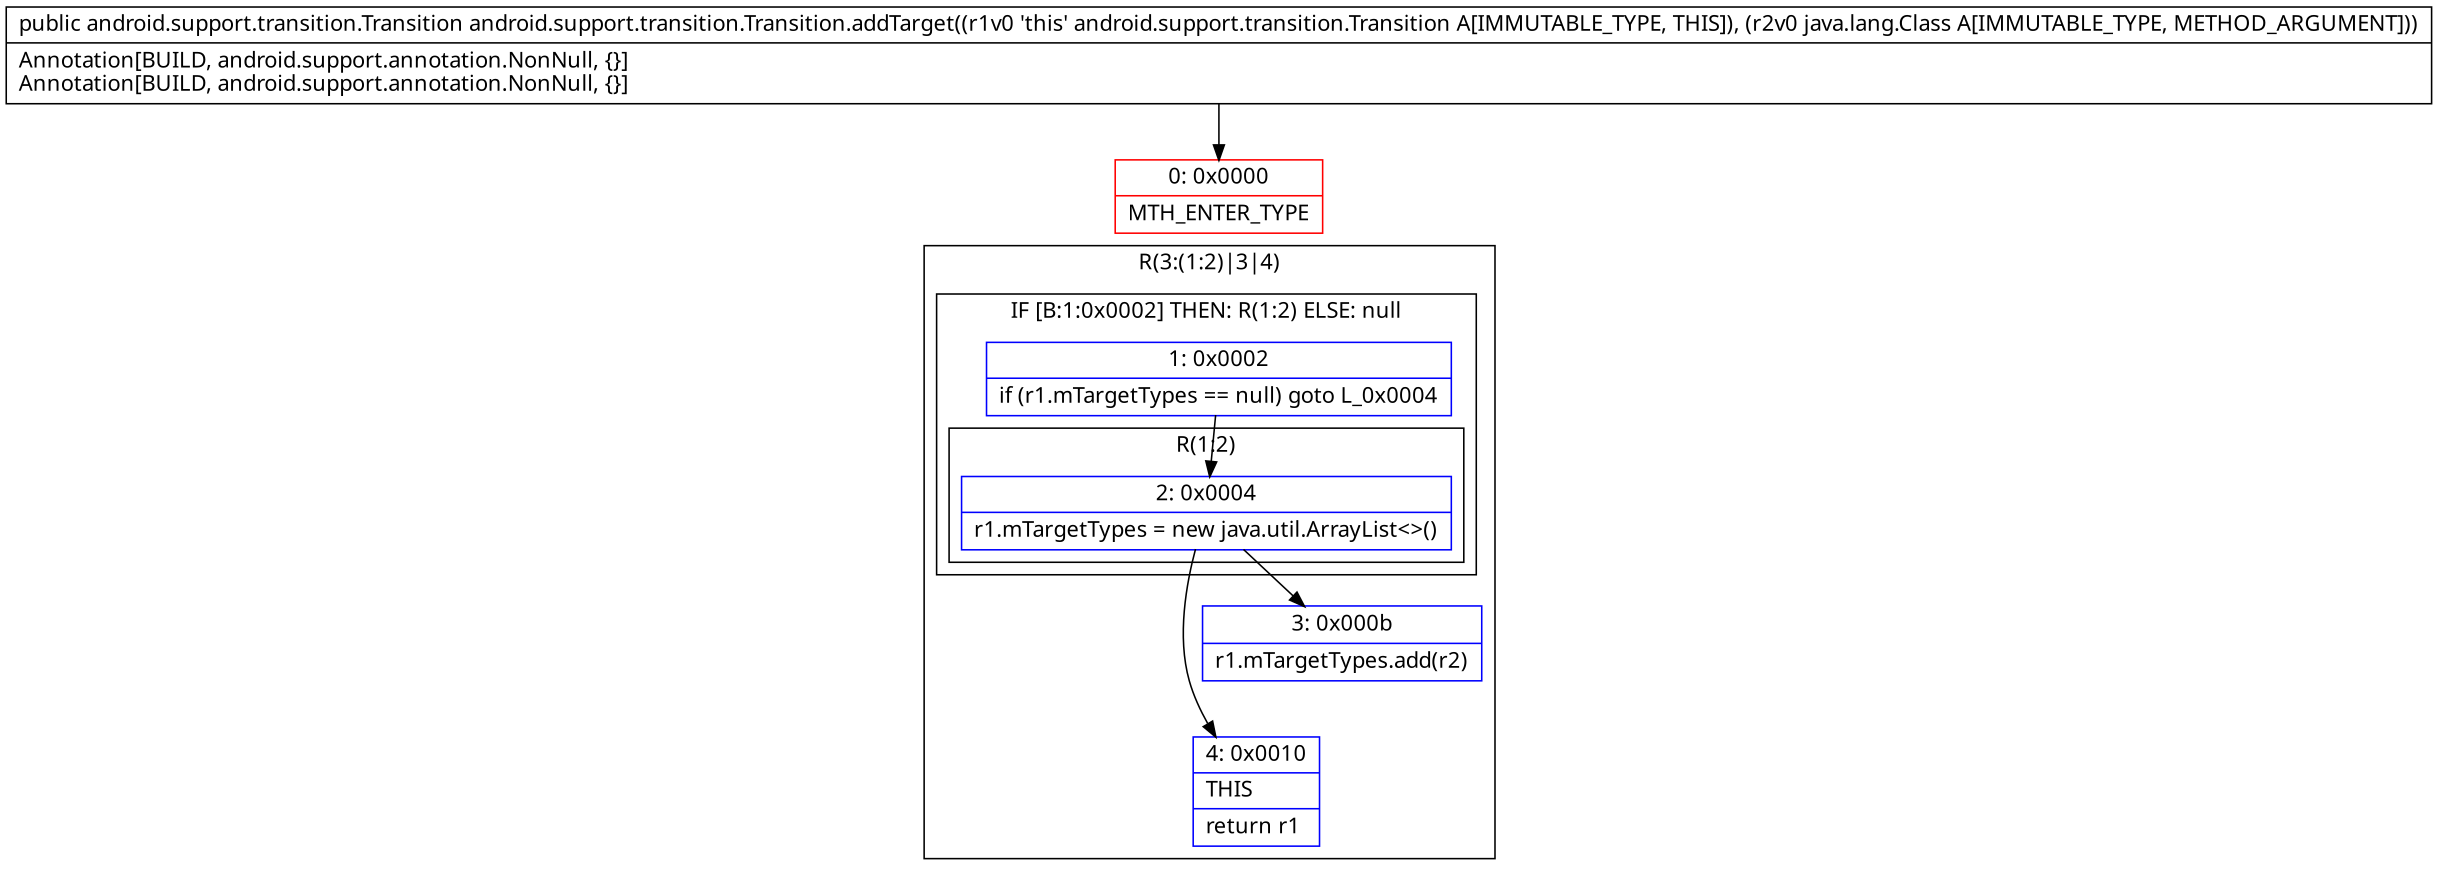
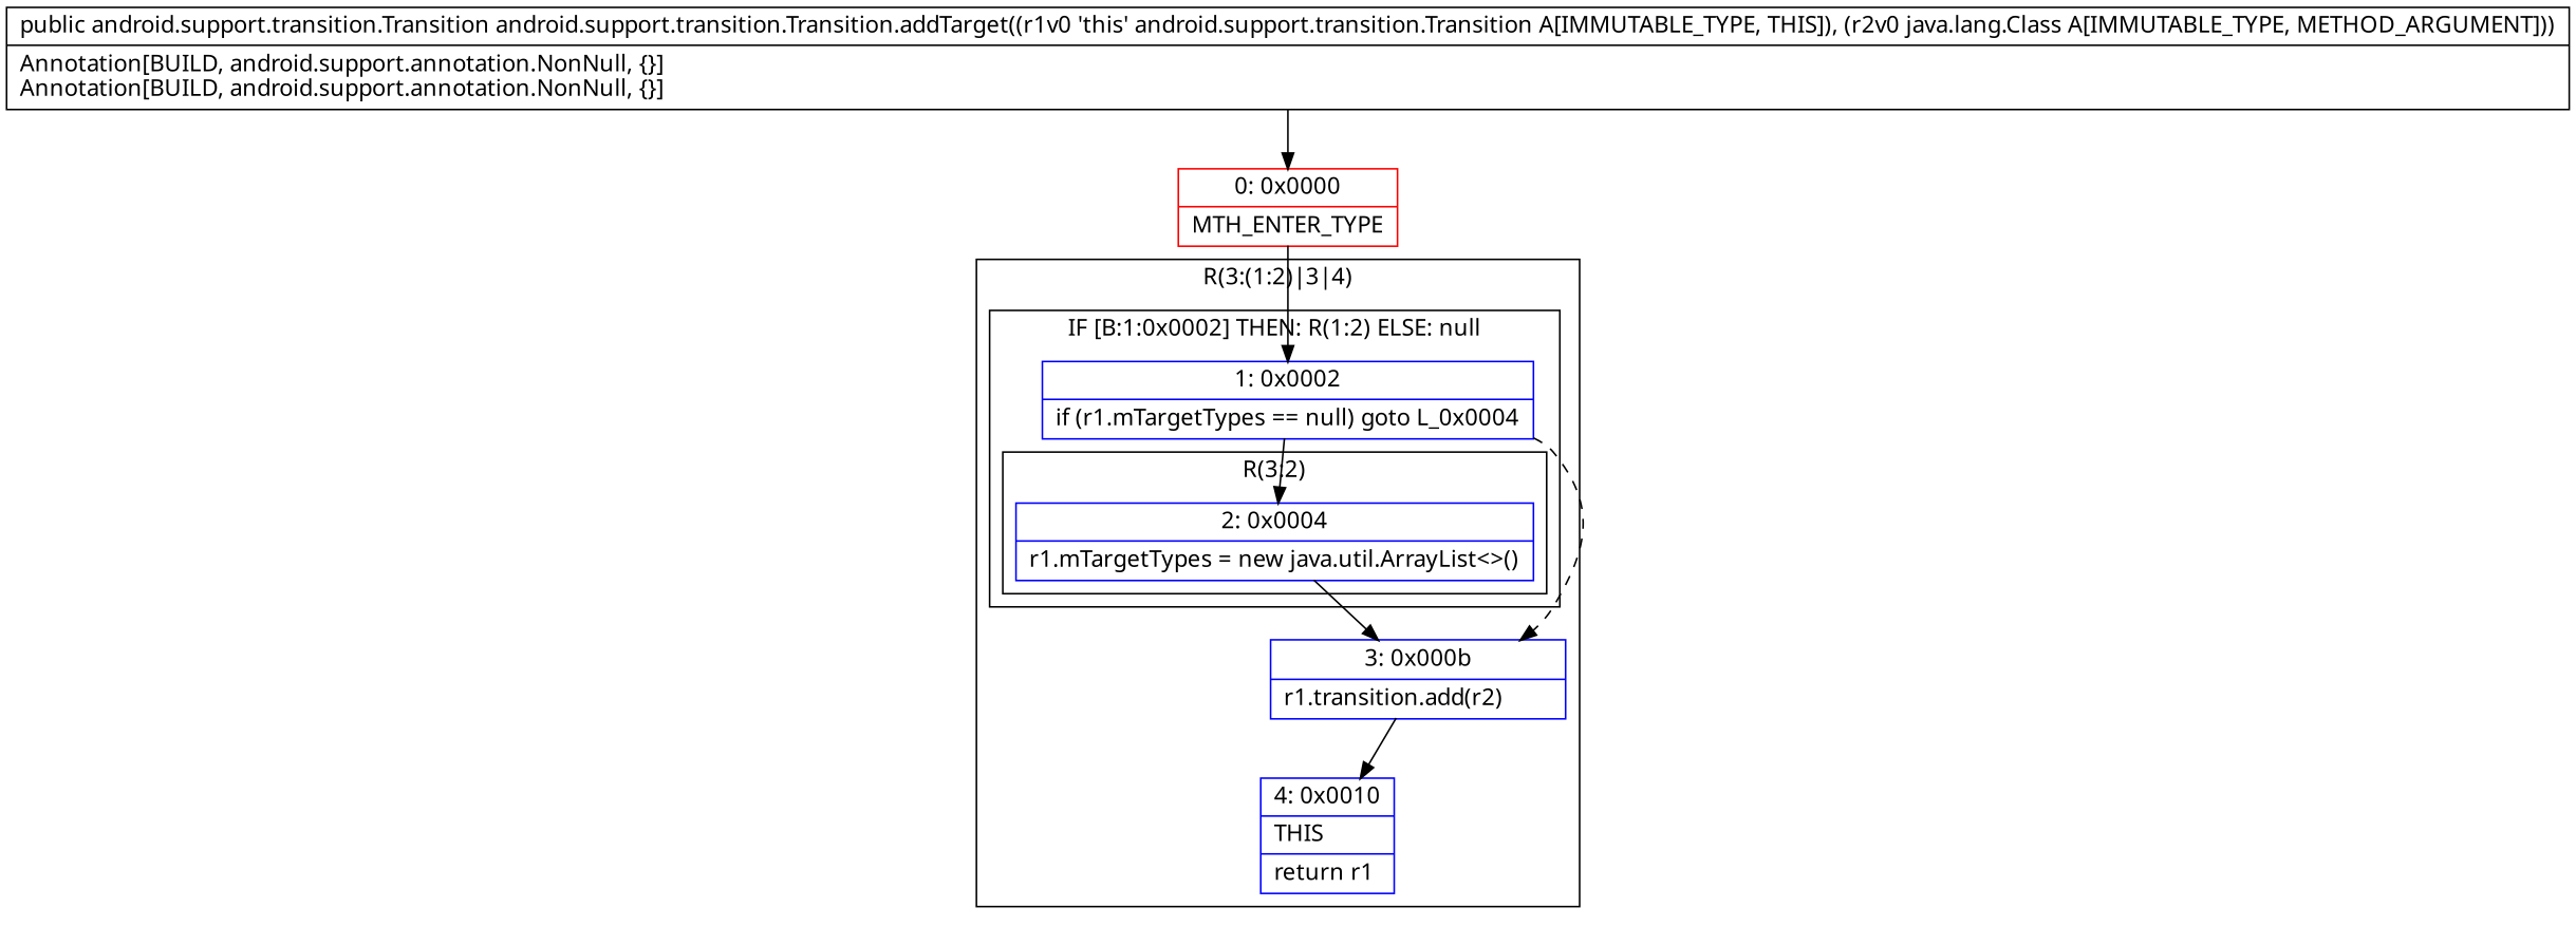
  digraph {
    fontname="Noto Sans"
    node [color=blue fontname="Noto Sans" shape=record]
    edge [fontname="Noto Sans"]
    n1 [label="{2\:\ 0x0004|r1.mTargetTypes = new java.util.ArrayList\<\>()\l}"]
    n2 [label="{1\:\ 0x0002|if (r1.mTargetTypes == null) goto L_0x0004\l}"]
-   n3 [label="{3\:\ 0x000b|r1.mTargetTypes.add(r2)\l}"]
+   n3 [label="{3\:\ 0x000b|r1.transition.add(r2)\l}"]
    n4 [label="{4\:\ 0x0010|THIS\l|return r1\l}"]
    n5 [color=red label="{0\:\ 0x0000|MTH_ENTER_TYPE\l}"]
    n6 [label="{public android.support.transition.Transition android.support.transition.Transition.addTarget((r1v0 'this' android.support.transition.Transition A[IMMUTABLE_TYPE, THIS]), (r2v0 java.lang.Class A[IMMUTABLE_TYPE, METHOD_ARGUMENT]))  | Annotation[BUILD, android.support.annotation.NonNull, \{\}]\lAnnotation[BUILD, android.support.annotation.NonNull, \{\}]\l}" color=""]
    subgraph cluster_1 {
      label="R(3:(1:2)|3|4)"
      n3
      n4
      subgraph cluster_2 {
        label="IF [B:1:0x0002] THEN: R(1:2) ELSE: null"
        n2
        subgraph cluster_3 {
-         label="R(1:2)"
+         label="R(3:2)"
          n1
        }
      }
    }
    n1 -> n3
    n2 -> n1
-   n1 -> n4
+   n2 -> n3 [style=dashed]
+   n3 -> n4
+   n5 -> n2
    n6 -> n5
  }
